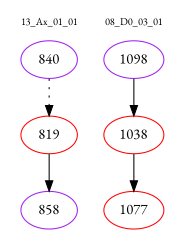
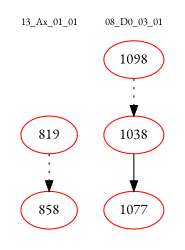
  digraph {
    fontname="EB Garamond"
    node [color=red fontname="EB Garamond"]
    edge [color=black fontname="EB Garamond" style=dotted]
-   n1 [color=purple label=840]
    n2 [label=819]
-   n3 [color=purple label=858]
-   n4 [color=purple label=1098]
+   n3 [label=858]
+   n4 [label=1098]
    n5 [label=1038]
    n6 [label=1077]
    subgraph cluster_1 {
      color=white
      fontsize=10
      label="13_Ax_01_01"
-     n1
      n2
      n3
    }
    subgraph cluster_2 {
      color=white
      fontsize=10
      label="08_D0_03_01"
      n4
      n5
      n6
    }
-   n1 -> n2
-   n2 -> n3 [style=solid]
-   n4 -> n5 [style=solid]
+   n2 -> n3
+   n4 -> n5
    n5 -> n6 [style=solid]
  }
